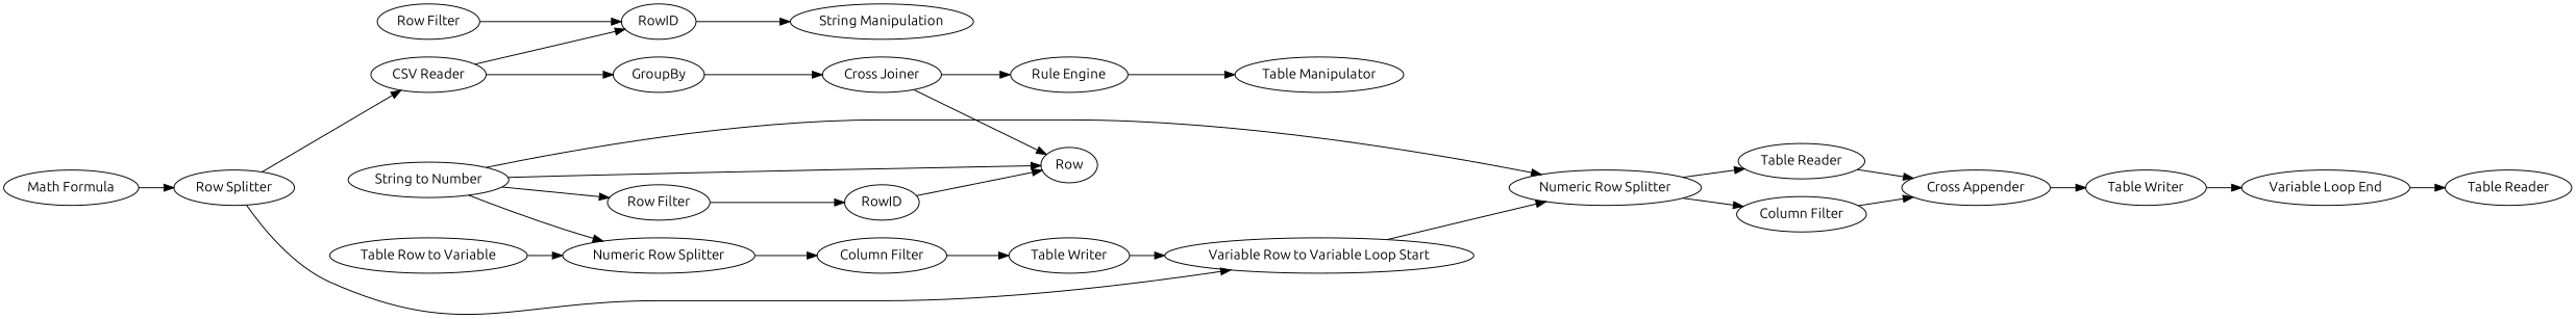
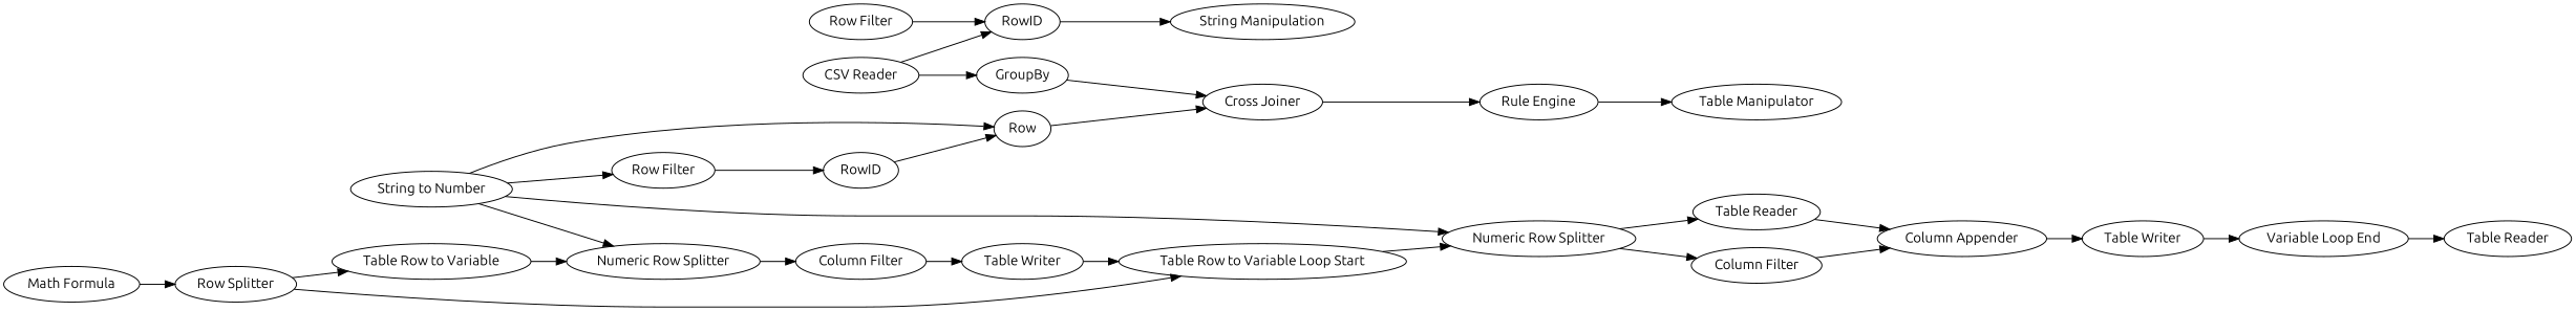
  digraph {
    fontname=Ubuntu
    rankdir=LR
    node [fontname=Ubuntu]
    edge [fontname=Ubuntu]
    n1 [label=RowID]
    n2 [label="String Manipulation"]
    n3 [label="String to Number"]
    n4 [label=Row]
    n5 [label="Numeric Row Splitter"]
    n6 [label="Row Filter"]
    n7 [label="Numeric Row Splitter"]
    n8 [label="Cross Joiner"]
    n9 [label="Column Filter"]
    n10 [label=RowID]
    n11 [label="Table Reader"]
    n12 [label="Column Filter"]
    n13 [label="Rule Engine"]
-   n14 [label="Cross Appender"]
+   n14 [label="Column Appender"]
    n15 [label="Table Writer"]
    n16 [label="Variable Loop End"]
    n17 [label="Table Reader"]
    n18 [label="CSV Reader"]
    n19 [label=GroupBy]
    n20 [label="Table Manipulator"]
    n21 [label="Table Writer"]
    n22 [label="Math Formula"]
    n23 [label="Row Splitter"]
    n24 [label="Table Row to Variable"]
-   n25 [label="Variable Row to Variable Loop Start"]
+   n25 [label="Table Row to Variable Loop Start"]
    n26 [label="Row Filter"]
    n1 -> n2
    n3 -> n4
    n3 -> n5
    n3 -> n6
    n3 -> n7
-   n8 -> n4
+   n4 -> n8
    n5 -> n9
    n6 -> n10
    n7 -> n11
    n7 -> n12
    n8 -> n13
    n9 -> n21
    n10 -> n4
    n11 -> n14
    n12 -> n14
    n13 -> n20
    n14 -> n15
    n15 -> n16
    n16 -> n17
    n18 -> n1
    n18 -> n19
    n19 -> n8
    n21 -> n25
    n22 -> n23
-   n23 -> n18
+   n23 -> n24
    n23 -> n25
    n24 -> n5
    n25 -> n7
    n26 -> n1
  }
